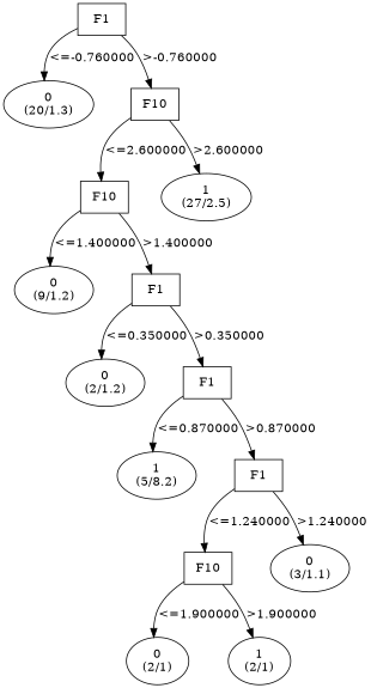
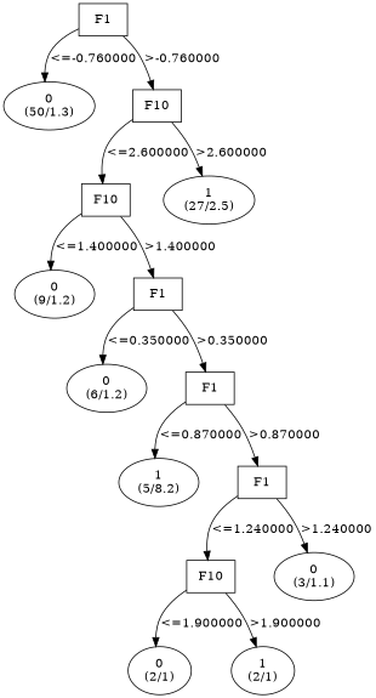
  digraph {
    node [shape=ellipse]
    n1 [label="F1\n" shape=box]
-   n2 [label="0\n(20/1.3)"]
+   n2 [label="0\n(50/1.3)"]
    n3 [label="F10\n" shape=box]
    n4 [label="F10\n" shape=box]
    n5 [label="1\n(27/2.5)"]
    n6 [label="0\n(9/1.2)"]
    n7 [label="F1\n" shape=box]
-   n8 [label="0\n(2/1.2)"]
+   n8 [label="0\n(6/1.2)"]
    n9 [label="F1\n" shape=box]
    n10 [label="1\n(5/8.2)"]
    n11 [label="F1\n" shape=box]
    n12 [label="F10\n" shape=box]
    n13 [label="0\n(3/1.1)"]
    n14 [label="0\n(2/1)"]
    n15 [label="1\n(2/1)"]
    n1 -> n2 [label="<=-0.760000"]
    n1 -> n3 [label=">-0.760000"]
    n3 -> n4 [label="<=2.600000"]
    n3 -> n5 [label=">2.600000"]
    n4 -> n6 [label="<=1.400000"]
    n4 -> n7 [label=">1.400000"]
    n7 -> n8 [label="<=0.350000"]
    n7 -> n9 [label=">0.350000"]
    n9 -> n10 [label="<=0.870000"]
    n9 -> n11 [label=">0.870000"]
    n11 -> n12 [label="<=1.240000"]
    n11 -> n13 [label=">1.240000"]
    n12 -> n14 [label="<=1.900000"]
    n12 -> n15 [label=">1.900000"]
  }
